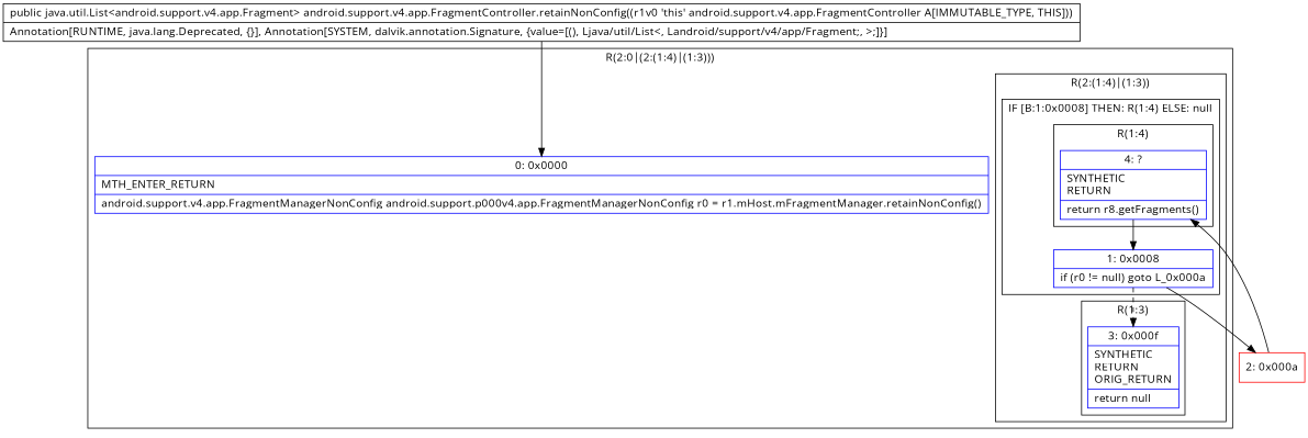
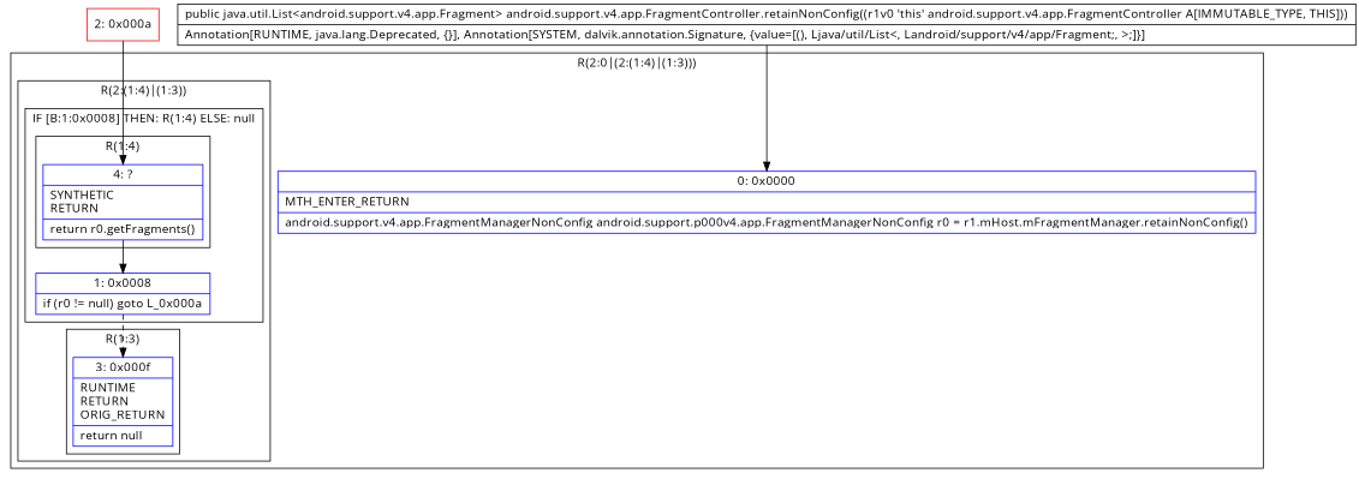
  digraph {
    fontname="Open Sans"
    node [color=blue fontname="Open Sans" shape=record]
    edge [fontname="Open Sans"]
-   n1 [label="{4\:\ ?|SYNTHETIC\lRETURN\l|return r8.getFragments()\l}"]
+   n1 [label="{4\:\ ?|SYNTHETIC\lRETURN\l|return r0.getFragments()\l}"]
    n2 [label="{1\:\ 0x0008|if (r0 != null) goto L_0x000a\l}"]
-   n3 [label="{3\:\ 0x000f|SYNTHETIC\lRETURN\lORIG_RETURN\l|return null\l}"]
+   n3 [label="{3\:\ 0x000f|RUNTIME\lRETURN\lORIG_RETURN\l|return null\l}"]
    n4 [label="{0\:\ 0x0000|MTH_ENTER_RETURN\l|android.support.v4.app.FragmentManagerNonConfig android.support.p000v4.app.FragmentManagerNonConfig r0 = r1.mHost.mFragmentManager.retainNonConfig()\l}"]
    n5 [color=red label="{2\:\ 0x000a}"]
    n6 [label="{public java.util.List\<android.support.v4.app.Fragment\> android.support.v4.app.FragmentController.retainNonConfig((r1v0 'this' android.support.v4.app.FragmentController A[IMMUTABLE_TYPE, THIS]))  | Annotation[RUNTIME, java.lang.Deprecated, \{\}], Annotation[SYSTEM, dalvik.annotation.Signature, \{value=[(), Ljava\/util\/List\<, Landroid\/support\/v4\/app\/Fragment;, \>;]\}]\l}" color=""]
    subgraph cluster_1 {
      label="R(2:0|(2:(1:4)|(1:3)))"
      n4
      subgraph cluster_2 {
        label="R(2:(1:4)|(1:3))"
        subgraph cluster_3 {
          label="IF [B:1:0x0008] THEN: R(1:4) ELSE: null"
          n2
          subgraph cluster_4 {
            label="R(1:4)"
            n1
          }
        }
        subgraph cluster_5 {
          label="R(1:3)"
          n3
        }
      }
    }
    n1 -> n2
    n2 -> n3 [style=dashed]
-   n2 -> n5
    n5 -> n1
    n6 -> n4
  }
